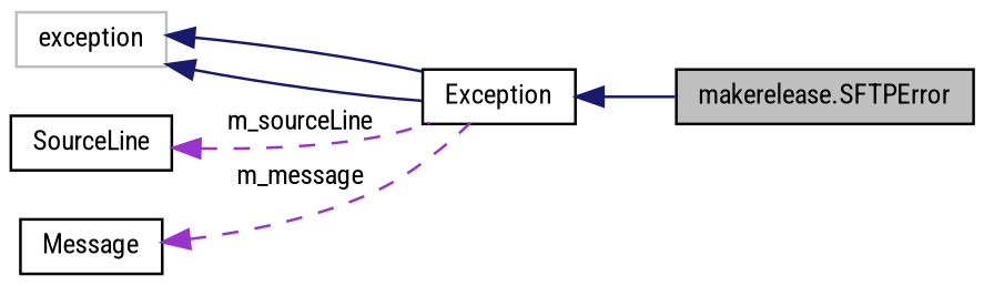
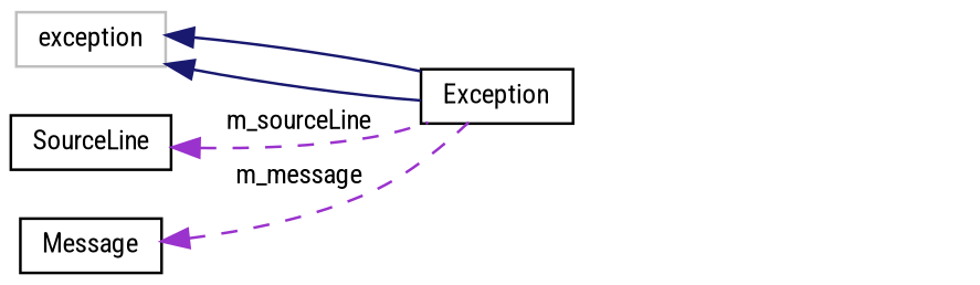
  digraph {
    rankdir=LR
    fontname="Roboto Condensed"
    node [color=black fillcolor=white fontname="Roboto Condensed" fontsize=10 shape=record style=filled]
    edge [color=midnightblue dir=back fontname="Roboto Condensed" fontsize=10 labelfontname=Helvetica labelfontsize=10 style=solid]
-   n1 [fillcolor=grey75 fontcolor=black height=0.2 label="makerelease.SFTPError" width=0.4]
    n2 [height=0.2 label=Exception width=0.4]
    n3 [color=grey75 height=0.2 label=exception width=0.4]
    n4 [height=0.2 label=SourceLine width=0.4]
    n5 [height=0.2 label=Message width=0.4]
-   n2 -> n1
    n3 -> n2
    n3 -> n2
    n4 -> n2 [color=darkorchid3 label=" m_sourceLine" style=dashed]
    n5 -> n2 [color=darkorchid3 label=" m_message" style=dashed]
  }
